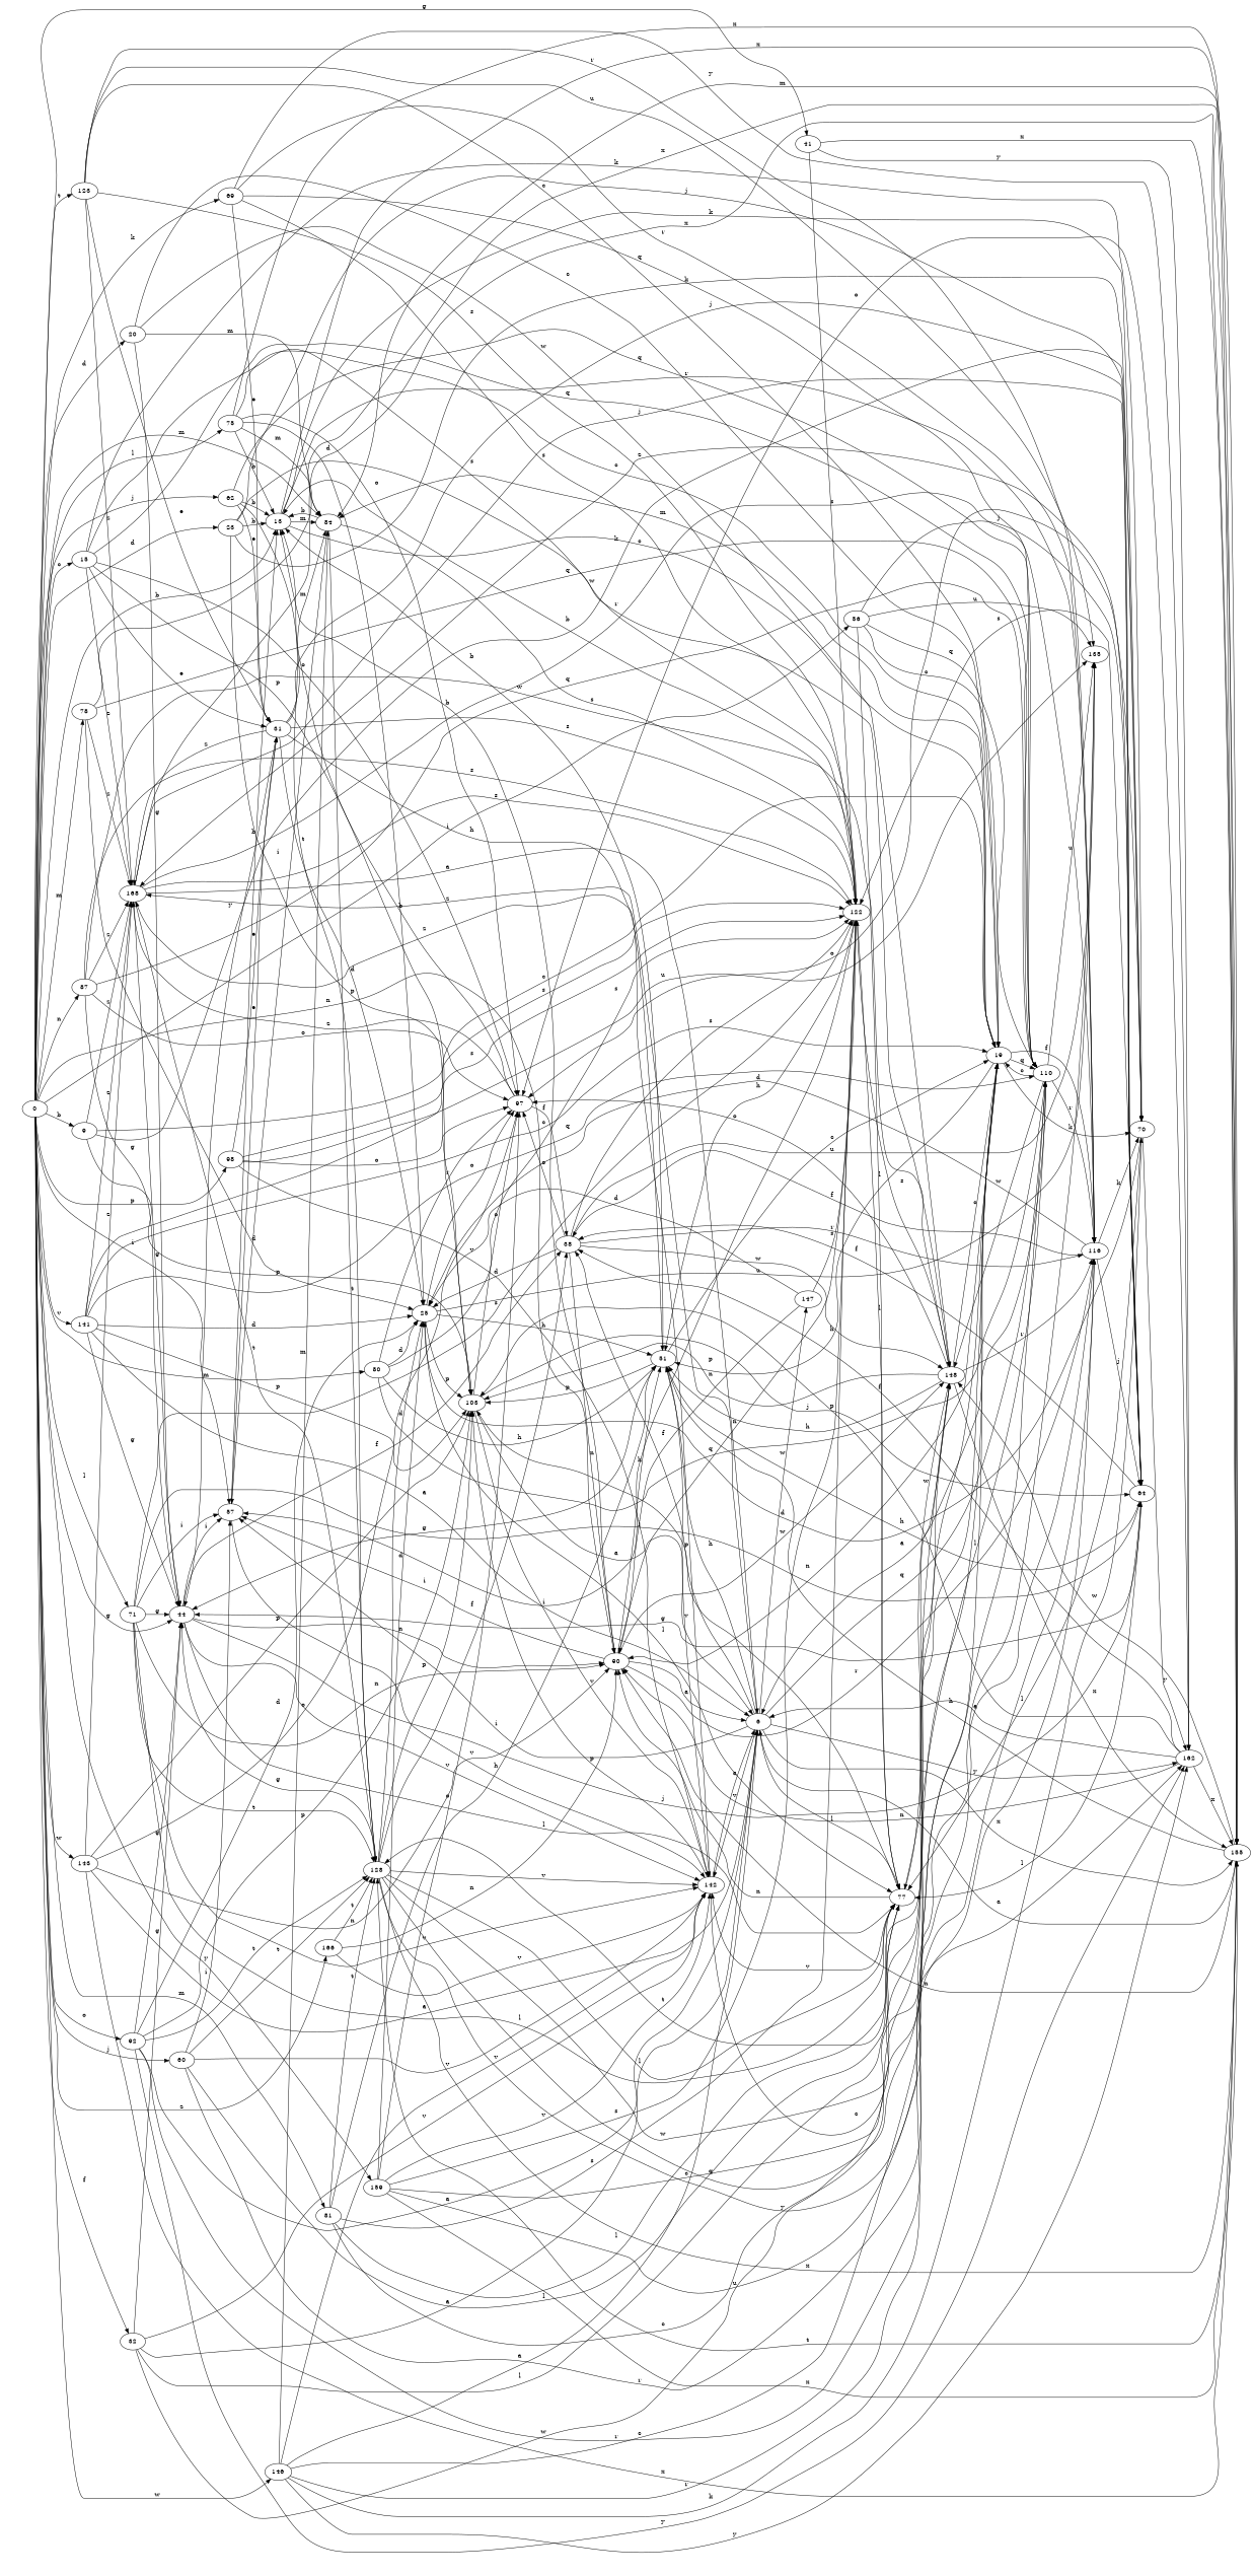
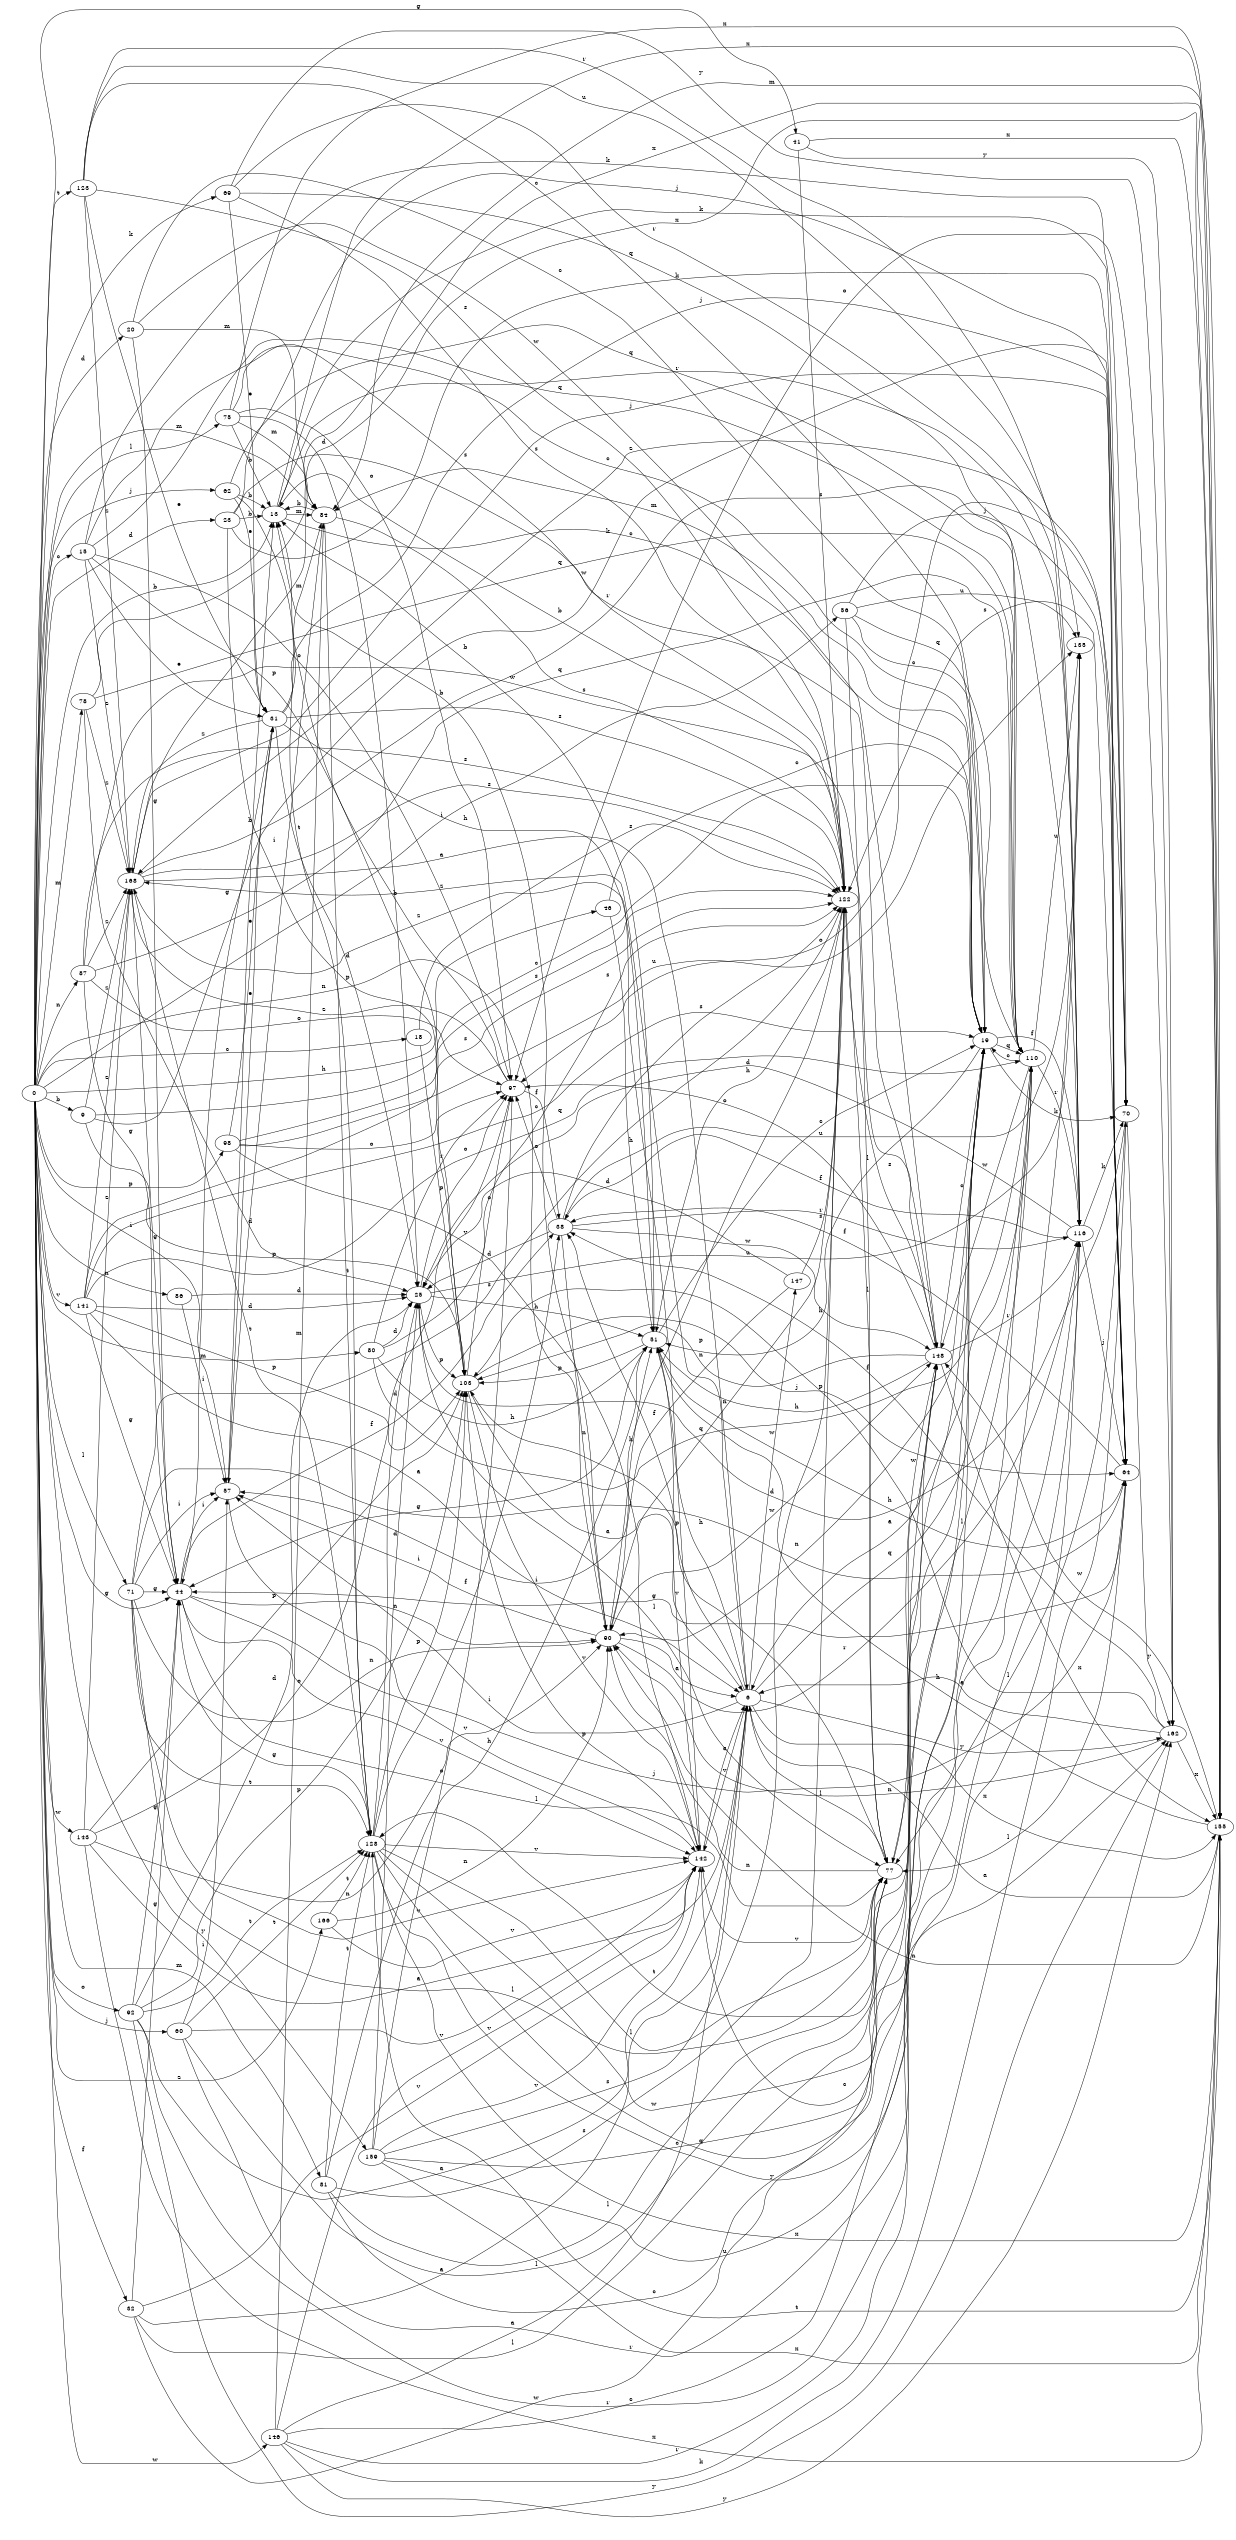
  strict digraph {
    rankdir=LR
    0
    9
    13
    15
+   18
    20
    23
    32
    41
    44
+   46
    56
    57
    60
    62
    69
    71
    75
    78
    80
    81
    84
+   86
    87
    90
    92
    98
    123
    141
    143
    146
    159
    166
    168
    19
    70
    103
    155
    116
    110
    31
    97
    122
    148
    64
    6
    77
    142
    162
    38
    51
    135
    128
    25
    147
    0 -> 9 [label=b]
    0 -> 13 [label=b]
    0 -> 15 [label=c]
+   0 -> 18 [label=c]
    0 -> 20 [label=d]
    0 -> 23 [label=d]
    0 -> 32 [label=f]
    0 -> 41 [label=g]
    0 -> 44 [label=g]
+   0 -> 46 [label=h]
    0 -> 56 [label=i]
    0 -> 57 [label=i]
    0 -> 60 [label=j]
    0 -> 62 [label=j]
    0 -> 69 [label=k]
    0 -> 71 [label=l]
    0 -> 75 [label=l]
    0 -> 78 [label=m]
    0 -> 80 [label=m]
    0 -> 81 [label=m]
    0 -> 84 [label=m]
+   0 -> 86 [label=n]
    0 -> 87 [label=n]
    0 -> 90 [label=n]
    0 -> 92 [label=o]
    0 -> 98 [label=p]
    0 -> 123 [label=t]
    0 -> 141 [label=v]
    0 -> 143 [label=w]
    0 -> 146 [label=w]
    0 -> 159 [label=y]
    0 -> 166 [label=z]
    9 -> 168 [label=z]
    9 -> 19 [label=c]
    9 -> 70 [label=k]
    9 -> 103 [label=p]
    13 -> 84 [label=m]
    13 -> 19 [label=c]
    13 -> 70 [label=k]
    13 -> 155 [label=x]
    13 -> 116 [label=r]
    15 -> 168 [label=z]
    15 -> 70 [label=k]
    15 -> 103 [label=p]
    15 -> 110 [label=q]
    15 -> 31 [label=e]
    15 -> 97 [label=o]
    15 -> 122 [label=s]
+   18 -> 103 [label=p]
+   18 -> 122 [label=s]
    20 -> 44 [label=g]
    20 -> 84 [label=m]
    20 -> 19 [label=c]
    20 -> 148 [label=w]
    23 -> 13 [label=b]
    23 -> 70 [label=k]
    23 -> 103 [label=p]
    23 -> 148 [label=w]
    23 -> 64 [label=j]
    32 -> 44 [label=g]
    32 -> 148 [label=w]
    32 -> 6 [label=a]
    32 -> 77 [label=l]
    32 -> 142 [label=v]
    41 -> 155 [label=x]
    41 -> 122 [label=s]
    41 -> 162 [label=y]
    44 -> 57 [label=i]
    44 -> 90 [label=n]
    44 -> 64 [label=j]
    44 -> 77 [label=l]
    44 -> 142 [label=v]
    44 -> 38 [label=f]
+   46 -> 19 [label=c]
+   46 -> 51 [label=h]
    56 -> 19 [label=c]
    56 -> 110 [label=q]
    56 -> 64 [label=j]
    56 -> 77 [label=l]
    56 -> 135 [label=u]
    57 -> 13 [label=b]
    57 -> 31 [label=e]
    57 -> 142 [label=v]
    60 -> 57 [label=i]
    60 -> 116 [label=r]
    60 -> 77 [label=l]
    60 -> 142 [label=v]
    60 -> 128 [label=t]
    62 -> 13 [label=b]
    62 -> 110 [label=q]
    62 -> 31 [label=e]
    62 -> 128 [label=t]
    69 -> 116 [label=r]
    69 -> 110 [label=q]
    69 -> 31 [label=e]
    69 -> 122 [label=s]
    69 -> 162 [label=y]
    71 -> 44 [label=g]
    71 -> 57 [label=i]
    71 -> 90 [label=n]
    71 -> 122 [label=s]
    71 -> 64 [label=j]
    71 -> 77 [label=l]
    71 -> 142 [label=v]
    71 -> 128 [label=t]
    75 -> 13 [label=b]
    75 -> 84 [label=m]
    75 -> 19 [label=c]
    75 -> 155 [label=x]
    75 -> 97 [label=o]
    75 -> 25 [label=d]
    78 -> 168 [label=z]
    78 -> 155 [label=x]
    78 -> 110 [label=q]
    78 -> 25 [label=d]
    80 -> 110 [label=q]
    80 -> 97 [label=r]
    80 -> 122 [label=s]
    80 -> 51 [label=h]
    80 -> 25 [label=d]
    81 -> 19 [label=c]
    81 -> 122 [label=s]
    81 -> 77 [label=l]
    81 -> 51 [label=h]
    81 -> 128 [label=t]
    84 -> 13 [label=b]
    84 -> 57 [label=i]
    84 -> 122 [label=s]
    84 -> 128 [label=t]
+   86 -> 57 [label=i]
+   86 -> 25 [label=d]
    87 -> 44 [label=g]
    87 -> 168 [label=z]
    87 -> 110 [label=q]
    87 -> 97 [label=o]
    87 -> 122 [label=s]
    87 -> 148 [label=w]
    90 -> 13 [label=b]
    90 -> 57 [label=i]
    90 -> 116 [label=r]
    90 -> 148 [label=w]
    90 -> 6 [label=a]
    90 -> 51 [label=h]
    92 -> 44 [label=g]
    92 -> 103 [label=p]
    92 -> 116 [label=r]
    92 -> 6 [label=a]
    92 -> 162 [label=y]
    92 -> 128 [label=t]
    92 -> 25 [label=d]
    98 -> 31 [label=e]
    98 -> 97 [label=o]
    98 -> 122 [label=s]
    98 -> 142 [label=v]
    98 -> 135 [label=u]
    123 -> 168 [label=z]
    123 -> 19 [label=c]
    123 -> 116 [label=r]
    123 -> 31 [label=e]
    123 -> 122 [label=s]
    123 -> 135 [label=u]
    141 -> 44 [label=g]
    141 -> 168 [label=z]
    141 -> 19 [label=c]
    141 -> 103 [label=p]
    141 -> 110 [label=q]
    141 -> 122 [label=s]
    141 -> 6 [label=a]
    141 -> 25 [label=d]
    143 -> 90 [label=n]
    143 -> 168 [label=z]
    143 -> 103 [label=p]
    143 -> 155 [label=x]
    143 -> 97 [label=o]
    143 -> 6 [label=a]
    146 -> 84 [label=m]
    146 -> 19 [label=c]
    146 -> 70 [label=k]
    146 -> 116 [label=r]
    146 -> 6 [label=a]
    146 -> 142 [label=v]
    146 -> 162 [label=y]
    159 -> 19 [label=c]
    159 -> 155 [label=x]
    159 -> 97 [label=o]
    159 -> 122 [label=s]
    159 -> 142 [label=v]
    159 -> 135 [label=u]
    159 -> 25 [label=d]
    166 -> 90 [label=n]
    166 -> 142 [label=v]
    166 -> 128 [label=t]
    168 -> 44 [label=g]
    168 -> 155 [label=x]
    168 -> 116 [label=r]
    168 -> 122 [label=s]
    168 -> 64 [label=j]
    168 -> 6 [label=a]
    168 -> 128 [label=t]
    19 -> 84 [label=m]
    19 -> 90 [label=n]
    19 -> 70 [label=k]
    19 -> 116 [label=f]
    19 -> 110 [label=q]
    19 -> 51 [label=h]
    70 -> 97 [label=o]
    70 -> 77 [label=l]
    70 -> 162 [label=y]
    70 -> 25 [label=d]
    103 -> 97 [label=o]
    103 -> 64 [label=j]
    103 -> 6 [label=a]
    103 -> 142 [label=v]
    155 -> 84 [label=m]
    155 -> 90 [label=n]
    155 -> 148 [label=w]
    155 -> 6 [label=a]
    155 -> 51 [label=h]
    155 -> 128 [label=t]
    116 -> 70 [label=k]
    116 -> 64 [label=j]
    116 -> 38 [label=f]
    116 -> 25 [label=d]
    110 -> 19 [label=c]
    110 -> 116 [label=r]
    110 -> 148 [label=w]
    110 -> 6 [label=a]
    110 -> 77 [label=l]
    110 -> 135 [label=u]
-   31 -> 44 [label=y]
+   31 -> 44 [label=g]
    31 -> 84 [label=m]
    31 -> 168 [label=z]
    31 -> 122 [label=s]
    31 -> 64 [label=j]
    31 -> 51 [label=h]
    31 -> 25 [label=d]
    97 -> 13 [label=b]
    97 -> 168 [label=z]
    97 -> 38 [label=f]
    122 -> 13 [label=b]
    122 -> 57 [label=i]
    122 -> 90 [label=n]
    122 -> 77 [label=l]
    122 -> 51 [label=h]
    148 -> 19 [label=c]
    148 -> 103 [label=p]
    148 -> 155 [label=x]
    148 -> 116 [label=r]
    148 -> 97 [label=o]
    148 -> 122 [label=s]
    148 -> 51 [label=h]
    148 -> 128 [label=t]
    64 -> 44 [label=g]
    64 -> 168 [label=z]
    64 -> 122 [label=s]
    64 -> 77 [label=l]
    64 -> 38 [label=f]
    64 -> 51 [label=h]
    6 -> 57 [label=i]
    6 -> 168 [label=z]
    6 -> 155 [label=x]
    6 -> 110 [label=q]
    6 -> 77 [label=l]
    6 -> 142 [label=v]
    6 -> 162 [label=y]
    6 -> 38 [label=f]
    6 -> 51 [label=h]
    6 -> 147 [label=w]
    77 -> 90 [label=n]
    77 -> 103 [label=p]
    77 -> 148 [label=w]
    77 -> 142 [label=v]
    142 -> 168 [label=z]
    142 -> 19 [label=c]
    142 -> 103 [label=p]
    142 -> 6 [label=a]
    162 -> 90 [label=n]
    162 -> 103 [label=p]
    162 -> 155 [label=x]
    162 -> 97 [label=o]
    162 -> 6 [label=a]
    162 -> 38 [label=f]
    38 -> 90 [label=n]
    38 -> 116 [label=r]
    38 -> 97 [label=o]
    38 -> 122 [label=s]
    38 -> 148 [label=w]
    38 -> 135 [label=u]
    38 -> 25 [label=d]
    51 -> 13 [label=b]
    51 -> 44 [label=g]
    51 -> 19 [label=c]
    51 -> 103 [label=p]
    51 -> 142 [label=v]
    128 -> 44 [label=g]
    128 -> 103 [label=p]
    128 -> 155 [label=x]
    128 -> 110 [label=q]
    128 -> 148 [label=w]
    128 -> 77 [label=l]
    128 -> 142 [label=v]
    128 -> 162 [label=y]
    128 -> 38 [label=f]
    128 -> 25 [label=d]
    25 -> 103 [label=p]
    25 -> 97 [label=o]
    25 -> 77 [label=l]
    25 -> 51 [label=h]
    25 -> 135 [label=u]
    147 -> 90 [label=n]
    147 -> 122 [label=s]
    147 -> 25 [label=d]
  }
